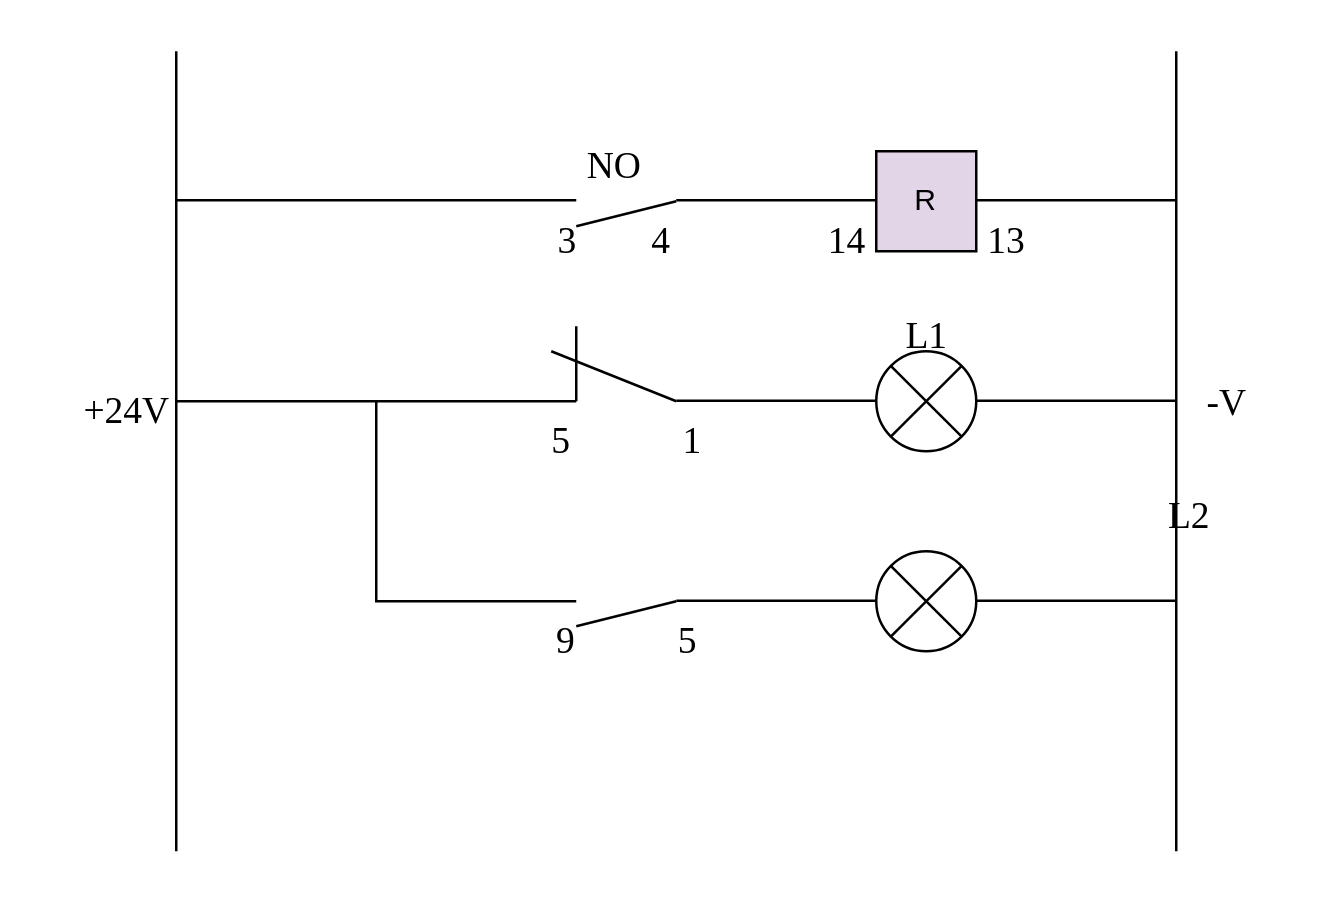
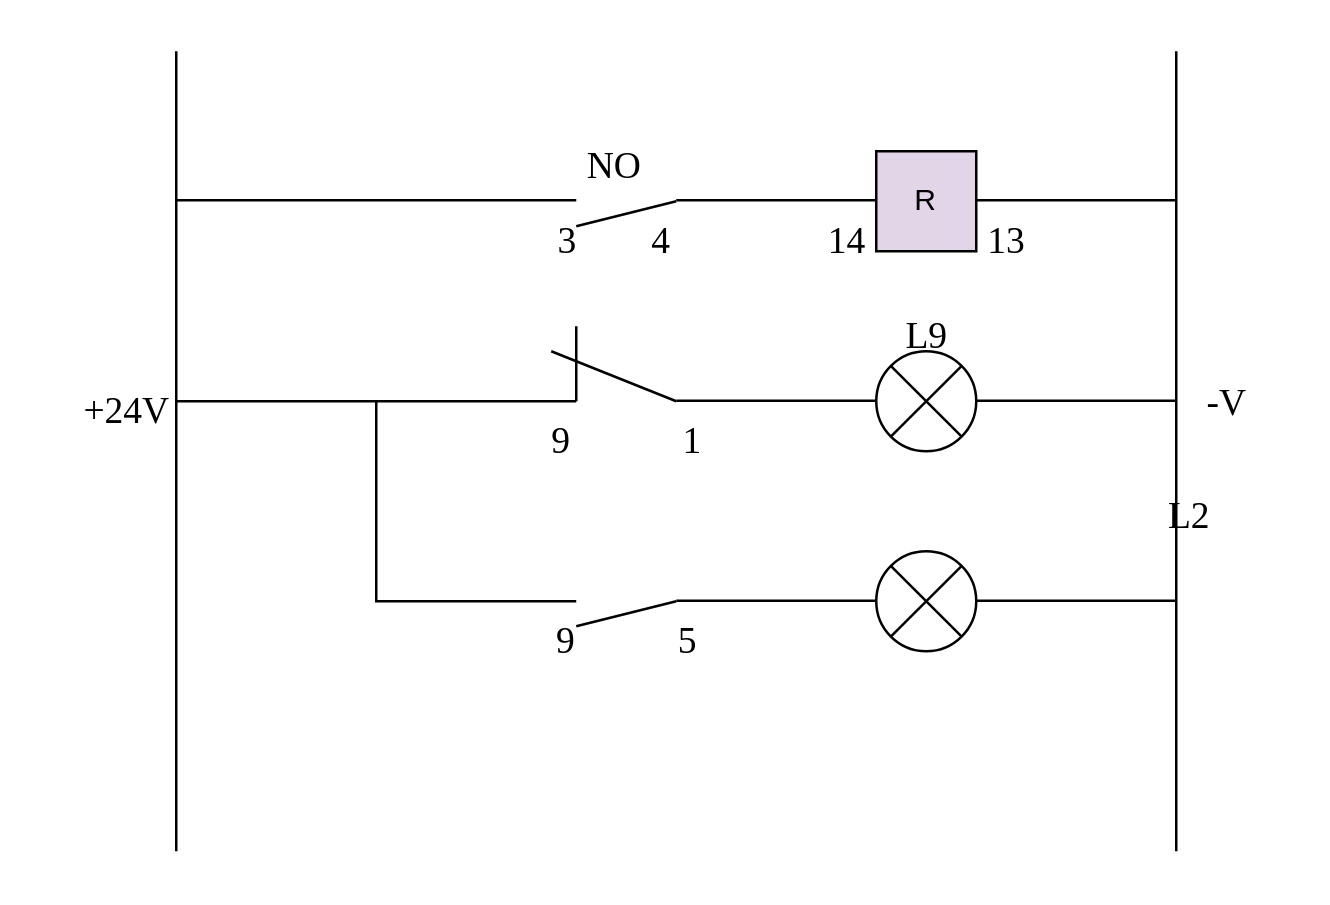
  <mxCell id="0" />
  <mxCell id="1" parent="0" />
  <mxCell id="2" value="" style="endArrow=none;html=1;rounded=0;" edge="1" parent="1"><mxGeometry width="50" height="50" relative="1" as="geometry"><mxPoint x="70" y="340" as="sourcePoint" /><mxPoint x="70" y="20" as="targetPoint" /></mxGeometry></mxCell>
  <mxCell id="3" value="" style="endArrow=none;html=1;rounded=0;" edge="1" parent="1"><mxGeometry width="50" height="50" relative="1" as="geometry"><mxPoint x="470" y="340" as="sourcePoint" /><mxPoint x="470" y="20" as="targetPoint" /></mxGeometry></mxCell>
  <mxCell id="4" value="" style="endArrow=none;html=1;rounded=0;" edge="1" parent="1"><mxGeometry width="50" height="50" relative="1" as="geometry"><mxPoint x="70" y="79.58" as="sourcePoint" /><mxPoint x="230" y="79.58" as="targetPoint" /></mxGeometry></mxCell>
  <mxCell id="5" value="" style="endArrow=none;html=1;rounded=0;" edge="1" parent="1"><mxGeometry width="50" height="50" relative="1" as="geometry"><mxPoint x="230" y="90" as="sourcePoint" /><mxPoint x="270" y="80" as="targetPoint" /></mxGeometry></mxCell>
  <mxCell id="6" value="" style="endArrow=none;html=1;rounded=0;" edge="1" parent="1"><mxGeometry width="50" height="50" relative="1" as="geometry"><mxPoint x="270" y="79.58" as="sourcePoint" /><mxPoint x="470" y="79.58" as="targetPoint" /></mxGeometry></mxCell>
  <mxCell id="7" value="R" style="whiteSpace=wrap;html=1;aspect=fixed;fillColor=#e1d5e7;" vertex="1" parent="1"><mxGeometry x="350" y="60" width="40" height="40" as="geometry" /></mxCell>
  <mxCell id="8" value="" style="endArrow=none;html=1;rounded=0;" edge="1" parent="1"><mxGeometry width="50" height="50" relative="1" as="geometry"><mxPoint x="70" y="160" as="sourcePoint" /><mxPoint x="230" y="160" as="targetPoint" /></mxGeometry></mxCell>
  <mxCell id="9" value="" style="endArrow=none;html=1;rounded=0;" edge="1" parent="1"><mxGeometry width="50" height="50" relative="1" as="geometry"><mxPoint x="230" y="160" as="sourcePoint" /><mxPoint x="230" y="130" as="targetPoint" /></mxGeometry></mxCell>
  <mxCell id="10" value="" style="endArrow=none;html=1;rounded=0;" edge="1" parent="1"><mxGeometry width="50" height="50" relative="1" as="geometry"><mxPoint x="220" y="140" as="sourcePoint" /><mxPoint x="270" y="160" as="targetPoint" /></mxGeometry></mxCell>
  <mxCell id="11" value="" style="endArrow=none;html=1;rounded=0;" edge="1" parent="1"><mxGeometry width="50" height="50" relative="1" as="geometry"><mxPoint x="270" y="159.76" as="sourcePoint" /><mxPoint x="470" y="159.76" as="targetPoint" /></mxGeometry></mxCell>
  <mxCell id="12" value="" style="verticalLabelPosition=bottom;verticalAlign=top;html=1;shape=mxgraph.flowchart.or;" vertex="1" parent="1"><mxGeometry x="350" y="140" width="40" height="40" as="geometry" /></mxCell>
  <mxCell id="13" value="" style="endArrow=none;html=1;rounded=0;" edge="1" parent="1"><mxGeometry width="50" height="50" relative="1" as="geometry"><mxPoint x="230" y="250" as="sourcePoint" /><mxPoint x="270" y="240" as="targetPoint" /></mxGeometry></mxCell>
  <mxCell id="14" value="" style="endArrow=none;html=1;rounded=0;" edge="1" parent="1"><mxGeometry width="50" height="50" relative="1" as="geometry"><mxPoint x="150" y="160" as="sourcePoint" /><mxPoint x="230" y="240" as="targetPoint" /><Array as="points"><mxPoint x="150" y="240" /></Array></mxGeometry></mxCell>
  <mxCell id="15" value="" style="endArrow=none;html=1;rounded=0;" edge="1" parent="1"><mxGeometry width="50" height="50" relative="1" as="geometry"><mxPoint x="270" y="239.76" as="sourcePoint" /><mxPoint x="470" y="239.76" as="targetPoint" /></mxGeometry></mxCell>
  <mxCell id="16" value="" style="verticalLabelPosition=bottom;verticalAlign=top;html=1;shape=mxgraph.flowchart.or;" vertex="1" parent="1"><mxGeometry x="350" y="220" width="40" height="40" as="geometry" /></mxCell>
- <mxCell id="17" value="&lt;font style=&quot;font-size: 15px;&quot; face=&quot;Times New Roman&quot;&gt;L1&lt;/font&gt;" style="text;html=1;align=center;verticalAlign=middle;resizable=0;points=[];autosize=1;strokeColor=none;fillColor=none;" vertex="1" parent="1"><mxGeometry x="350" y="118" width="40" height="30" as="geometry" /></mxCell>
+ <mxCell id="17" value="&lt;font style=&quot;font-size: 15px;&quot; face=&quot;Times New Roman&quot;&gt;L9&lt;/font&gt;" style="text;html=1;align=center;verticalAlign=middle;resizable=0;points=[];autosize=1;strokeColor=none;fillColor=none;" vertex="1" parent="1"><mxGeometry x="350" y="118" width="40" height="30" as="geometry" /></mxCell>
  <mxCell id="18" value="&lt;font style=&quot;font-size: 15px;&quot; face=&quot;Times New Roman&quot;&gt;L2&lt;/font&gt;" style="text;html=1;align=center;verticalAlign=middle;resizable=0;points=[];autosize=1;strokeColor=none;fillColor=none;" vertex="1" parent="1"><mxGeometry x="455" y="190" width="40" height="30" as="geometry" /></mxCell>
  <mxCell id="19" value="&lt;font style=&quot;font-size: 15px;&quot; face=&quot;Times New Roman&quot;&gt;-V&lt;/font&gt;" style="text;html=1;align=center;verticalAlign=middle;resizable=0;points=[];autosize=1;strokeColor=none;fillColor=none;" vertex="1" parent="1"><mxGeometry x="470" y="145" width="40" height="30" as="geometry" /></mxCell>
  <mxCell id="20" value="&lt;font style=&quot;font-size: 15px;&quot; face=&quot;Times New Roman&quot;&gt;+24V&lt;/font&gt;" style="text;html=1;align=center;verticalAlign=middle;resizable=0;points=[];autosize=1;strokeColor=none;fillColor=none;" vertex="1" parent="1"><mxGeometry x="20" y="148" width="60" height="30" as="geometry" /></mxCell>
  <mxCell id="21" value="&lt;font style=&quot;font-size: 15px;&quot; face=&quot;Times New Roman&quot;&gt;3&amp;nbsp; &amp;nbsp; &amp;nbsp; &amp;nbsp;&amp;nbsp;&lt;/font&gt;&lt;span style=&quot;font-size: 15px; font-family: &amp;quot;Times New Roman&amp;quot;; background-color: initial;&quot;&gt;4&lt;/span&gt;" style="text;html=1;align=center;verticalAlign=middle;resizable=0;points=[];autosize=1;strokeColor=none;fillColor=none;" vertex="1" parent="1"><mxGeometry x="210" y="80" width="70" height="30" as="geometry" /></mxCell>
  <mxCell id="22" value="&lt;font face=&quot;Times New Roman&quot;&gt;&lt;span style=&quot;font-size: 15px;&quot;&gt;14&amp;nbsp; &amp;nbsp; &amp;nbsp; &amp;nbsp; &amp;nbsp; &amp;nbsp; &amp;nbsp;&lt;/span&gt;&lt;/font&gt;&lt;span style=&quot;font-size: 15px; font-family: &amp;quot;Times New Roman&amp;quot;; background-color: initial;&quot;&gt;13&lt;/span&gt;" style="text;html=1;align=center;verticalAlign=middle;resizable=0;points=[];autosize=1;strokeColor=none;fillColor=none;" vertex="1" parent="1"><mxGeometry x="320" y="80" width="100" height="30" as="geometry" /></mxCell>
- <mxCell id="23" value="&lt;font face=&quot;Times New Roman&quot;&gt;&lt;span style=&quot;font-size: 15px;&quot;&gt;5&amp;nbsp; &amp;nbsp; &amp;nbsp; &amp;nbsp; &amp;nbsp; &amp;nbsp; 1&lt;/span&gt;&lt;/font&gt;" style="text;html=1;align=center;verticalAlign=middle;resizable=0;points=[];autosize=1;strokeColor=none;fillColor=none;" vertex="1" parent="1"><mxGeometry x="210" y="160" width="80" height="30" as="geometry" /></mxCell>
+ <mxCell id="23" value="&lt;font face=&quot;Times New Roman&quot;&gt;&lt;span style=&quot;font-size: 15px;&quot;&gt;9&amp;nbsp; &amp;nbsp; &amp;nbsp; &amp;nbsp; &amp;nbsp; &amp;nbsp; 1&lt;/span&gt;&lt;/font&gt;" style="text;html=1;align=center;verticalAlign=middle;resizable=0;points=[];autosize=1;strokeColor=none;fillColor=none;" vertex="1" parent="1"><mxGeometry x="210" y="160" width="80" height="30" as="geometry" /></mxCell>
  <mxCell id="24" value="&lt;font face=&quot;Times New Roman&quot;&gt;&lt;span style=&quot;font-size: 15px;&quot;&gt;9&amp;nbsp; &amp;nbsp; &amp;nbsp; &amp;nbsp; &amp;nbsp; &amp;nbsp;5&lt;/span&gt;&lt;/font&gt;" style="text;html=1;align=center;verticalAlign=middle;resizable=0;points=[];autosize=1;strokeColor=none;fillColor=none;" vertex="1" parent="1"><mxGeometry x="210" y="240" width="80" height="30" as="geometry" /></mxCell>
  <mxCell id="25" value="&lt;font face=&quot;Times New Roman&quot;&gt;&lt;span style=&quot;font-size: 15px;&quot;&gt;NO&lt;/span&gt;&lt;/font&gt;" style="text;html=1;align=center;verticalAlign=middle;resizable=0;points=[];autosize=1;strokeColor=none;fillColor=none;" vertex="1" parent="1"><mxGeometry x="220" y="50" width="50" height="30" as="geometry" /></mxCell>
